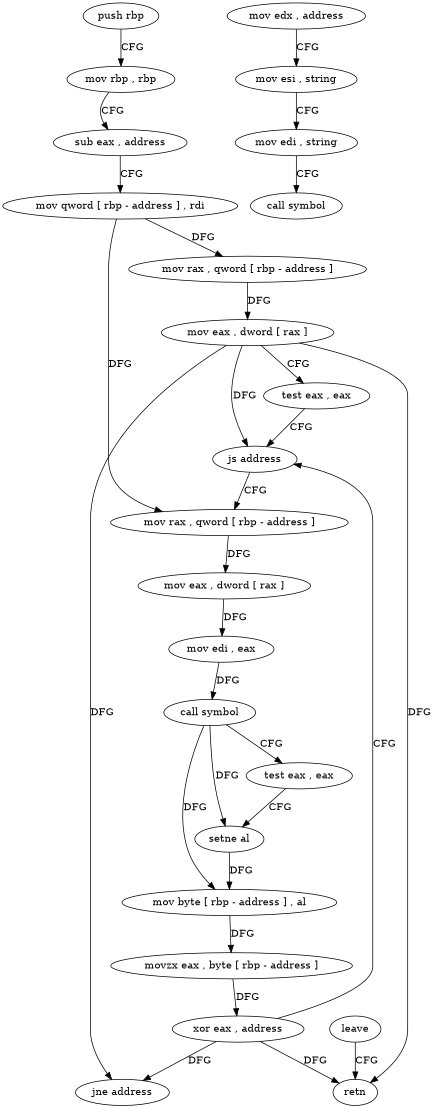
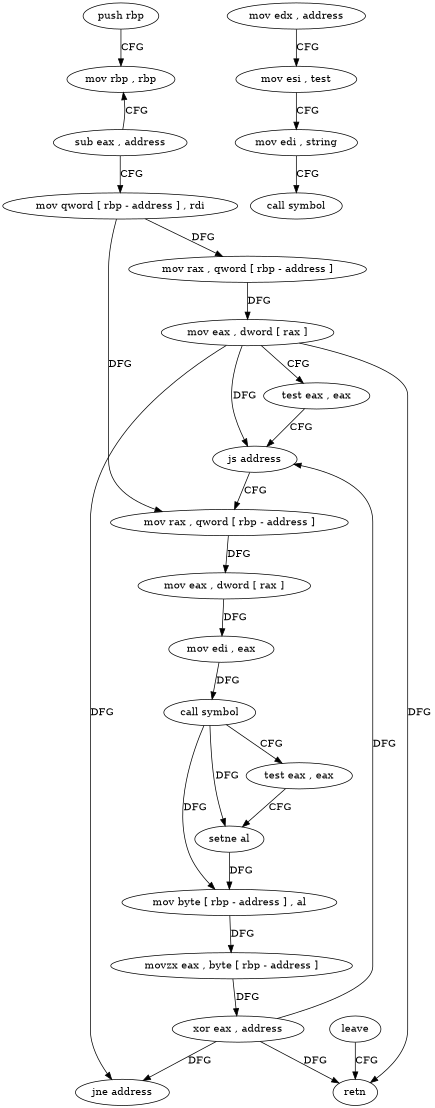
  digraph {
    n1 [label="push rbp"]
    n2 [label="mov rbp , rbp"]
    n3 [label="sub eax , address"]
    n4 [label="mov qword [ rbp - address ] , rdi"]
    n5 [label="mov rax , qword [ rbp - address ]"]
    n6 [label="mov rax , qword [ rbp - address ]"]
    n7 [label="mov eax , dword [ rax ]"]
    n8 [label="mov eax , dword [ rax ]"]
    n9 [label="test eax , eax"]
    n10 [label="js address"]
    n11 [label=retn]
    n12 [label="jne address"]
    n13 [label=leave]
    n14 [label="mov edi , eax"]
    n15 [label="call symbol"]
    n16 [label="test eax , eax"]
    n17 [label="setne al"]
    n18 [label="mov byte [ rbp - address ] , al"]
    n19 [label="movzx eax , byte [ rbp - address ]"]
    n20 [label="xor eax , address"]
    n21 [label="mov edx , address"]
-   n22 [label="mov esi , string"]
+   n22 [label="mov esi , test"]
    n23 [label="mov edi , string"]
    n24 [label="call symbol"]
    n1 -> n2 [label=CFG]
-   n2 -> n3 [label=CFG]
+   n3 -> n2 [label=CFG]
    n3 -> n4 [label=CFG]
    n4 -> n5 [label=DFG]
    n4 -> n6 [label=DFG]
    n5 -> n7 [label=DFG]
    n6 -> n8 [label=DFG]
    n7 -> n9 [label=CFG]
    n7 -> n10 [label=DFG]
    n7 -> n11 [label=DFG]
    n7 -> n12 [label=DFG]
    n8 -> n14 [label=DFG]
    n9 -> n10 [label=CFG]
    n10 -> n6 [label=CFG]
    n13 -> n11 [label=CFG]
    n14 -> n15 [label=DFG]
    n15 -> n16 [label=CFG]
    n15 -> n17 [label=DFG]
    n15 -> n18 [label=DFG]
    n16 -> n17 [label=CFG]
    n17 -> n18 [label=DFG]
    n18 -> n19 [label=DFG]
    n19 -> n20 [label=DFG]
-   n20 -> n10 [label=CFG]
+   n20 -> n10 [label=DFG]
    n20 -> n11 [label=DFG]
    n20 -> n12 [label=DFG]
    n21 -> n22 [label=CFG]
    n22 -> n23 [label=CFG]
    n23 -> n24 [label=CFG]
  }
